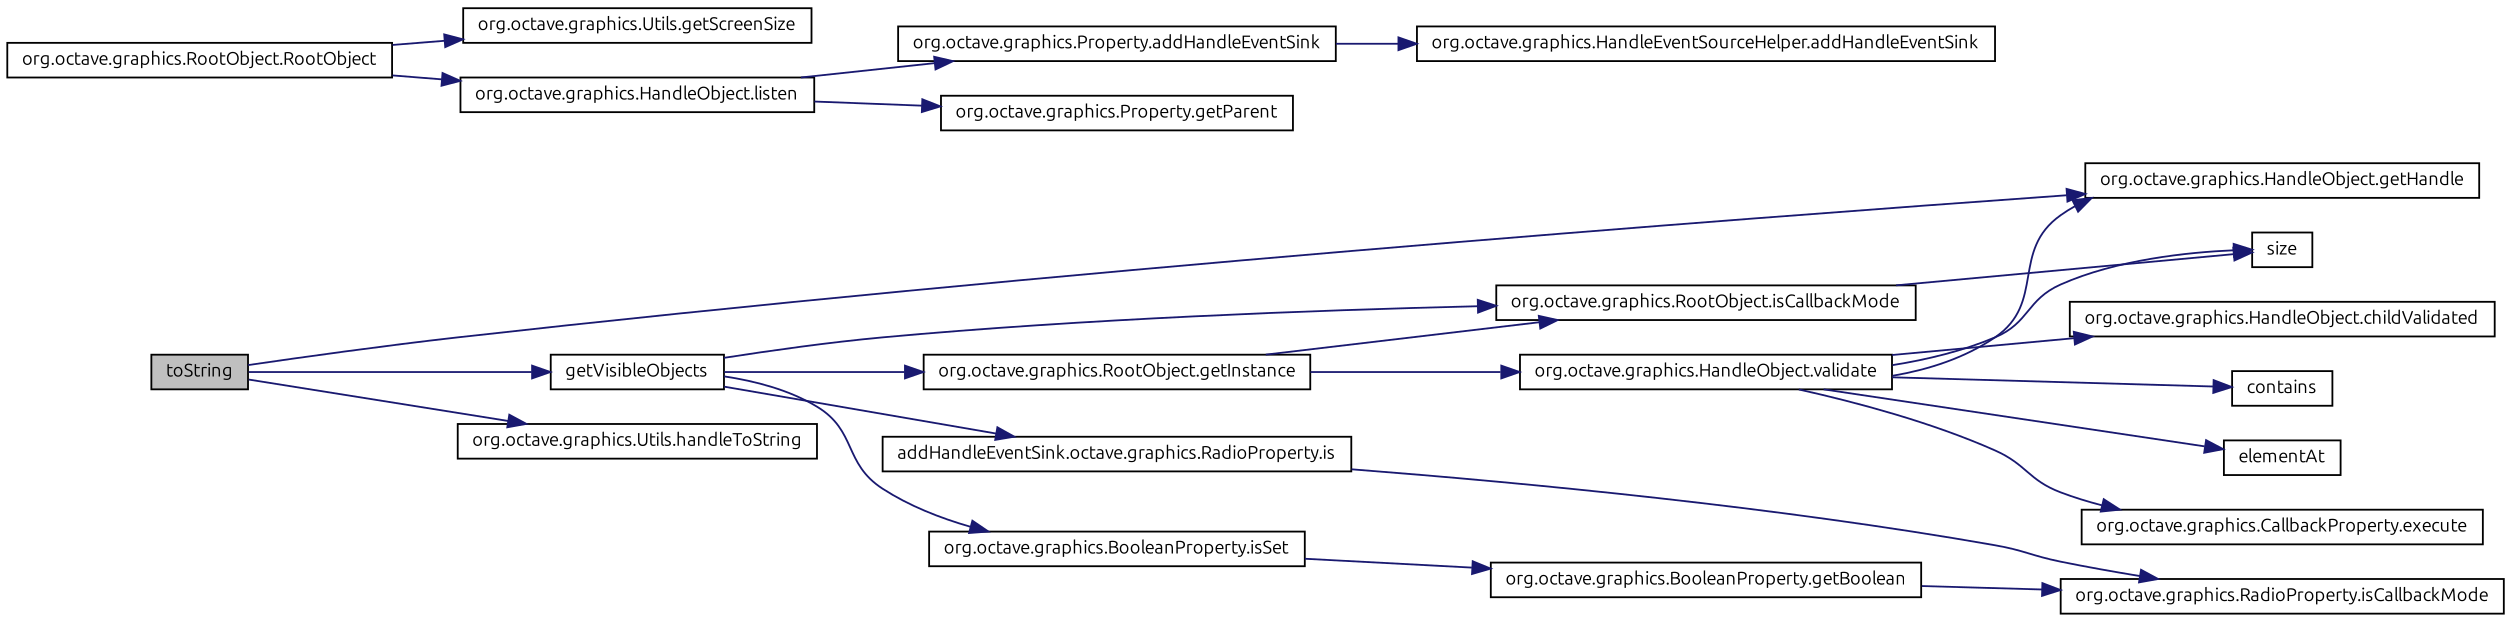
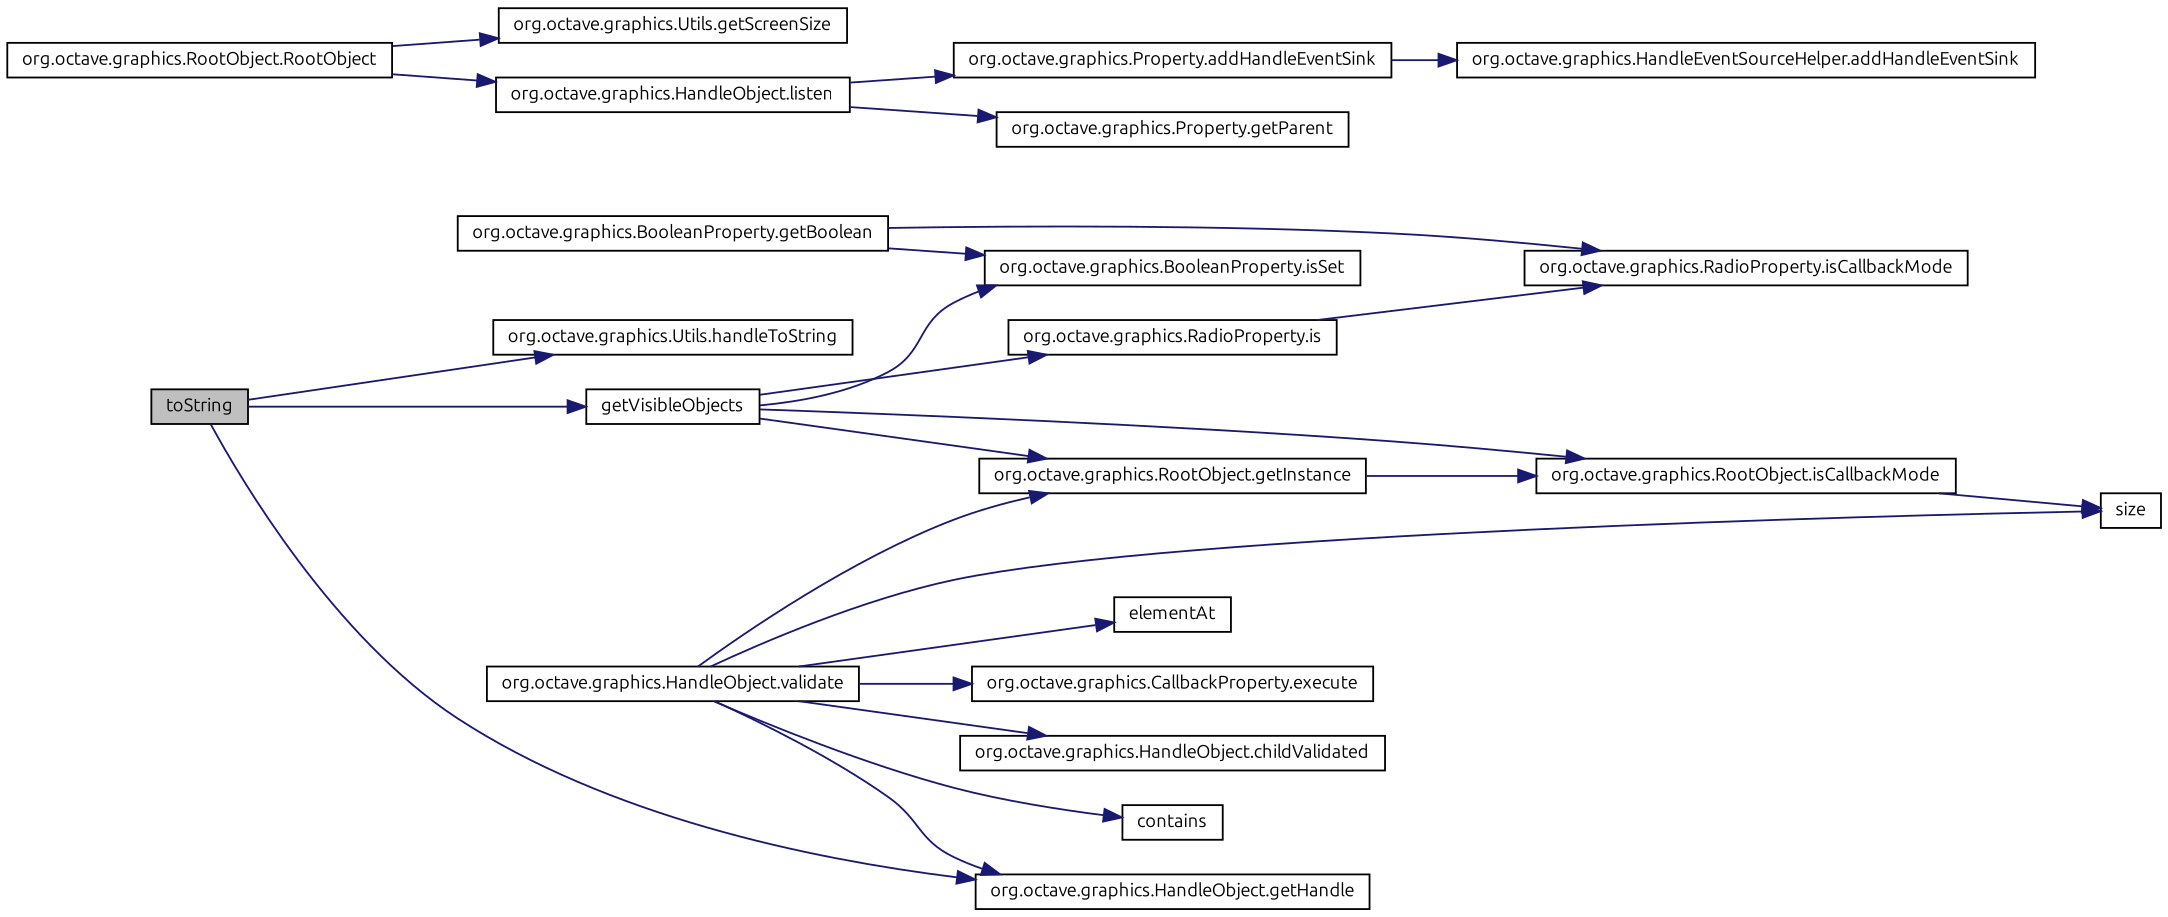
  digraph {
    fontname=Ubuntu
    rankdir=LR
    node [color=black fillcolor=white fontname=Ubuntu fontsize=10 shape=record style=filled]
    edge [color=midnightblue fontname=Ubuntu fontsize=10 labelfontname=FreeSans labelfontsize=10 style=solid]
    n1 [fillcolor=grey75 fontcolor=black height=0.2 label=toString width=0.4]
    n2 [height=0.2 label="org.octave.graphics.HandleObject.getHandle" width=0.4]
    n3 [height=0.2 label=getVisibleObjects width=0.4]
    n4 [height=0.2 label="org.octave.graphics.Utils.handleToString" width=0.4]
    n5 [height=0.2 label="org.octave.graphics.RootObject.getInstance" width=0.4]
-   n6 [height=0.2 label="addHandleEventSink.octave.graphics.RadioProperty.is" width=0.4]
+   n6 [height=0.2 label="org.octave.graphics.RadioProperty.is" width=0.4]
    n7 [height=0.2 label="org.octave.graphics.RootObject.isCallbackMode" width=0.4]
    n8 [height=0.2 label="org.octave.graphics.BooleanProperty.isSet" width=0.4]
    n9 [height=0.2 label="org.octave.graphics.HandleObject.validate" width=0.4]
    n10 [height=0.2 label="org.octave.graphics.RadioProperty.isCallbackMode" width=0.4]
    n11 [height=0.2 label=size width=0.4]
    n12 [height=0.2 label="org.octave.graphics.BooleanProperty.getBoolean" width=0.4]
    n13 [height=0.2 label="org.octave.graphics.RootObject.RootObject" width=0.4]
    n14 [height=0.2 label="org.octave.graphics.Utils.getScreenSize" width=0.4]
    n15 [height=0.2 label="org.octave.graphics.HandleObject.listen" width=0.4]
    n16 [height=0.2 label="org.octave.graphics.HandleObject.childValidated" width=0.4]
    n17 [height=0.2 label=contains width=0.4]
    n18 [height=0.2 label=elementAt width=0.4]
    n19 [height=0.2 label="org.octave.graphics.CallbackProperty.execute" width=0.4]
    n20 [height=0.2 label="org.octave.graphics.Property.addHandleEventSink" width=0.4]
    n21 [height=0.2 label="org.octave.graphics.Property.getParent" width=0.4]
    n22 [height=0.2 label="org.octave.graphics.HandleEventSourceHelper.addHandleEventSink" width=0.4]
    n1 -> n2
    n1 -> n3
    n1 -> n4
    n3 -> n5
    n3 -> n6
    n3 -> n7
    n3 -> n8
    n5 -> n7
-   n5 -> n9
+   n9 -> n5
    n6 -> n10
    n7 -> n11
-   n8 -> n12
+   n12 -> n8
    n9 -> n2
    n9 -> n11
    n9 -> n16
    n9 -> n17
    n9 -> n18
    n9 -> n19
    n12 -> n10
    n13 -> n14
    n13 -> n15
    n15 -> n20
    n15 -> n21
    n20 -> n22
  }
